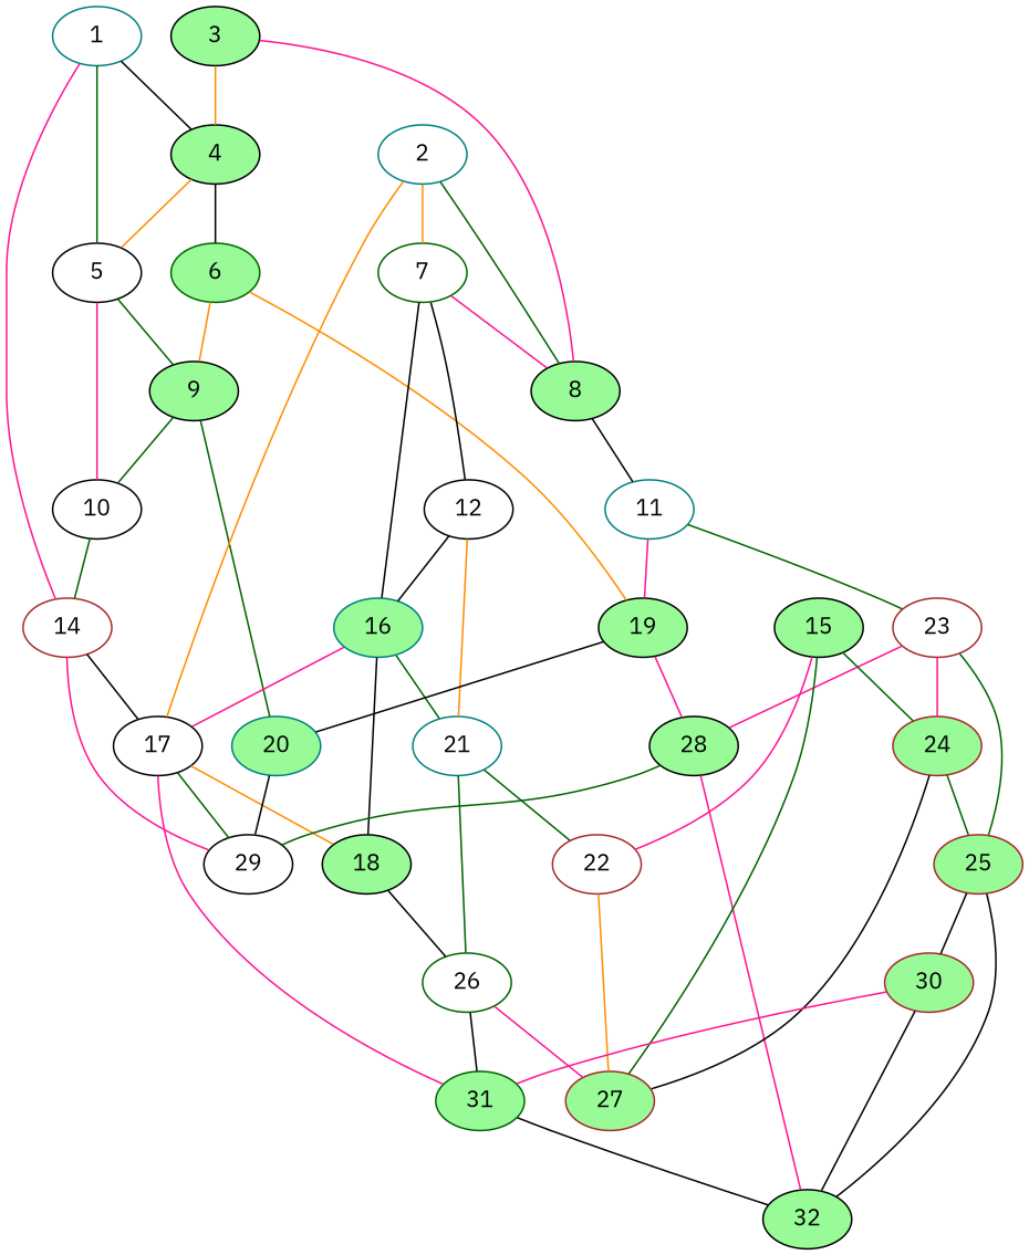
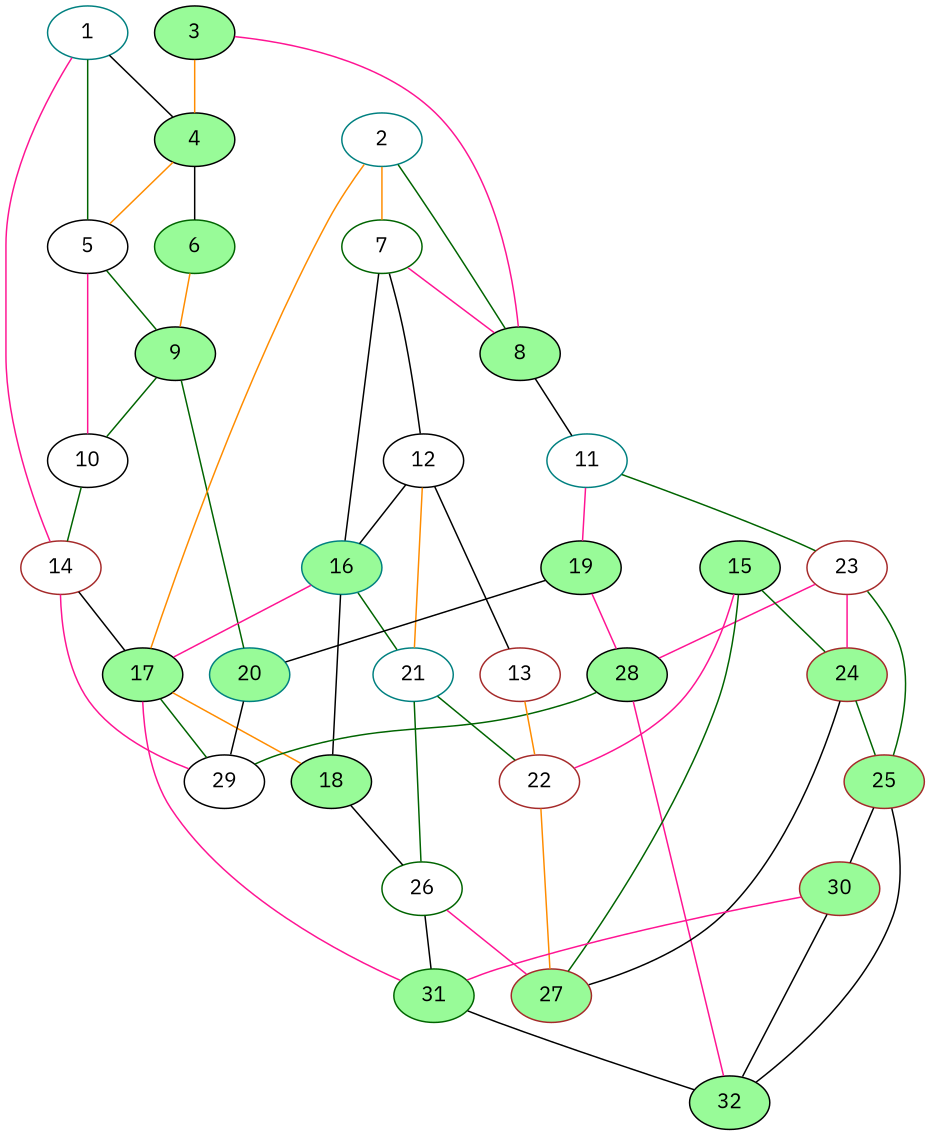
  graph {
    fontname="IBM Plex Sans"
    node [color=black fillcolor=palegreen fontname="IBM Plex Sans" style=filled]
    edge [color=black fontname="IBM Plex Sans" weight=1.0]
    1 [color=teal fillcolor=white]
    4
    5 [fillcolor=white]
    14 [color=brown fillcolor=white]
    6 [color=darkgreen]
    9
    10 [fillcolor=white]
-   17 [fillcolor=white]
+   17
    29 [fillcolor=white]
    2 [color=teal fillcolor=white]
    7 [color=darkgreen fillcolor=white]
    8
    12 [fillcolor=white]
    16 [color=teal]
    11 [color=teal fillcolor=white]
    18
    31 [color=darkgreen]
    3
    19
    20 [color=teal]
    28
+   13 [color=brown fillcolor=white]
    21 [color=teal fillcolor=white]
    22 [color=brown fillcolor=white]
    23 [color=brown fillcolor=white]
    24 [color=brown]
    25 [color=brown]
    26 [color=darkgreen fillcolor=white]
    27 [color=brown]
    15
    32
    30 [color=brown]
    1 -- 4
    1 -- 5 [color=darkgreen]
    1 -- 14 [color=deeppink]
    4 -- 5 [color=darkorange]
    4 -- 6
    5 -- 9 [color=darkgreen]
    5 -- 10 [color=deeppink]
    14 -- 17
    14 -- 29 [color=deeppink weight=2.0]
    6 -- 9 [color=darkorange]
-   6 -- 19 [color=darkorange]
    9 -- 10 [color=darkgreen]
    9 -- 20 [color=darkgreen]
    10 -- 14 [color=darkgreen]
    17 -- 29 [color=darkgreen]
    17 -- 18 [color=darkorange]
    17 -- 31 [color=deeppink]
    2 -- 17 [color=darkorange]
    2 -- 7 [color=darkorange]
    2 -- 8 [color=darkgreen]
    7 -- 8 [color=deeppink]
    7 -- 12
    7 -- 16
    8 -- 11
    12 -- 16
+   12 -- 13
    12 -- 21 [color=darkorange]
    16 -- 17 [color=deeppink]
    16 -- 18
    16 -- 21 [color=darkgreen]
    11 -- 19 [color=deeppink]
    11 -- 23 [color=darkgreen]
    18 -- 26
    31 -- 32
    3 -- 4 [color=darkorange weight=2.0]
    3 -- 8 [color=deeppink]
    19 -- 20
    19 -- 28 [color=deeppink]
    20 -- 29
    28 -- 29 [color=darkgreen]
    28 -- 32 [color=deeppink]
+   13 -- 22 [color=darkorange]
    21 -- 22 [color=darkgreen]
    21 -- 26 [color=darkgreen]
    22 -- 27 [color=darkorange]
    23 -- 28 [color=deeppink]
    23 -- 24 [color=deeppink]
    23 -- 25 [color=darkgreen]
    24 -- 25 [color=darkgreen]
    24 -- 27
    25 -- 32
    25 -- 30
    26 -- 31
    26 -- 27 [color=deeppink]
    15 -- 22 [color=deeppink]
    15 -- 24 [color=darkgreen]
    15 -- 27 [color=darkgreen]
    30 -- 31 [color=deeppink]
    30 -- 32
  }
